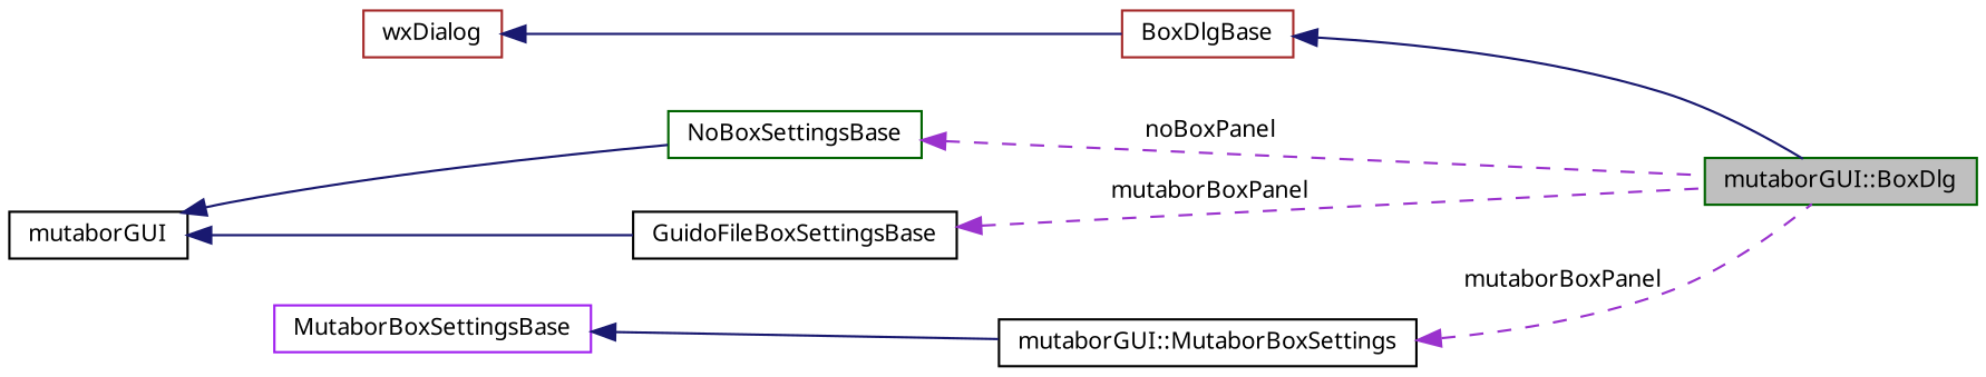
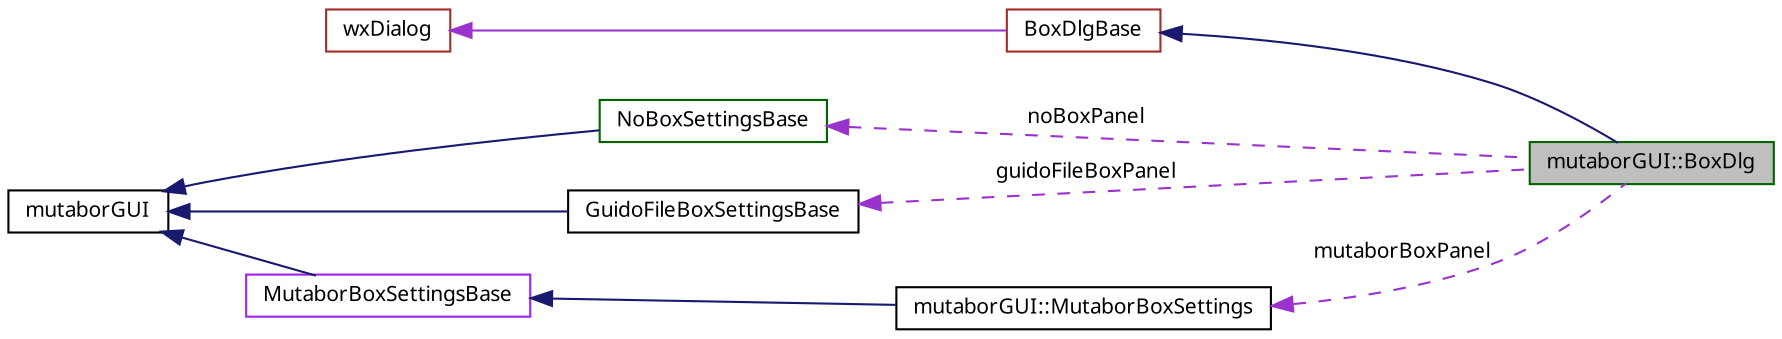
  digraph {
    rankdir=LR
    node [color=black fillcolor=white fontname=Sans fontsize=10 shape=record style=filled]
    edge [color=midnightblue dir=back fontname=Sans fontsize=10 labelfontname=Sans labelfontsize=10 style=solid]
    n1 [color=darkgreen fillcolor=grey75 fontcolor=black height=0.2 label="mutaborGUI::BoxDlg" width=0.4]
    n2 [color=brown height=0.2 label=BoxDlgBase width=0.4]
    n3 [color=brown height=0.2 label=wxDialog width=0.4]
    n4 [color=darkgreen height=0.2 label=NoBoxSettingsBase width=0.4]
    n5 [height=0.2 label=mutaborGUI width=0.4]
    n6 [height=0.2 label=GuidoFileBoxSettingsBase width=0.4]
    n7 [color=purple height=0.2 label=MutaborBoxSettingsBase width=0.4]
    n8 [height=0.2 label="mutaborGUI::MutaborBoxSettings" width=0.4]
    n2 -> n1
-   n3 -> n2
+   n3 -> n2 [color=darkorchid3]
    n4 -> n1 [color=darkorchid3 label=" noBoxPanel" style=dashed]
    n5 -> n4
    n5 -> n6
-   n6 -> n1 [color=darkorchid3 label=" mutaborBoxPanel" style=dashed]
+   n5 -> n7
+   n6 -> n1 [color=darkorchid3 label=" guidoFileBoxPanel" style=dashed]
    n7 -> n8
    n8 -> n1 [color=darkorchid3 label=" mutaborBoxPanel" style=dashed]
  }
